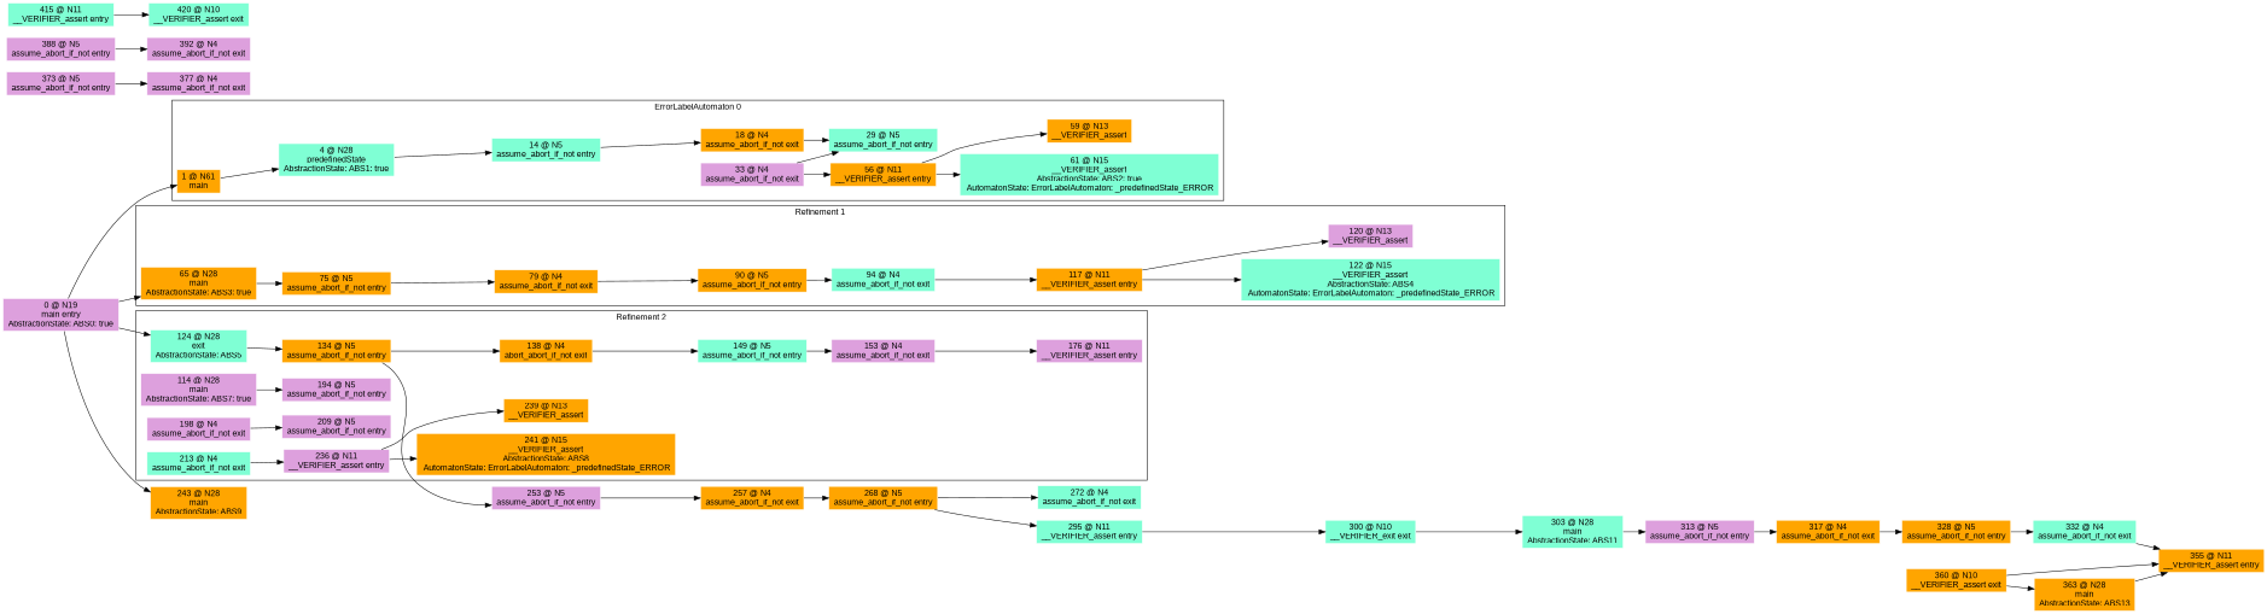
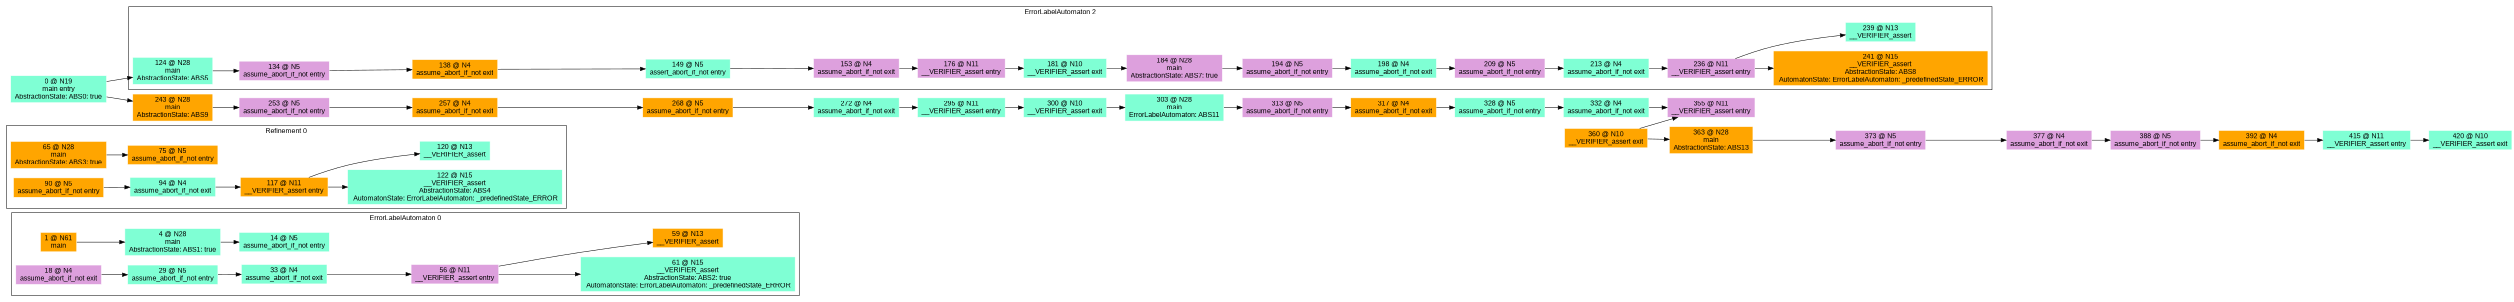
  digraph {
    fontname="Liberation Sans"
    rankdir=LR
    node [color=white fillcolor=orange fontname="Liberation Sans" shape=box style=filled]
    edge [fontname="Liberation Sans"]
    n1 [label="1 @ N61\nmain\n"]
-   n2 [fillcolor=aquamarine label="4 @ N28\npredefinedState\nAbstractionState: ABS1: true\n"]
+   n2 [fillcolor=aquamarine label="4 @ N28\nmain\nAbstractionState: ABS1: true\n"]
    n3 [fillcolor=aquamarine label="14 @ N5\nassume_abort_if_not entry\n"]
-   n4 [label="18 @ N4\nassume_abort_if_not exit\n"]
+   n4 [fillcolor=plum label="18 @ N4\nassume_abort_if_not exit\n"]
    n5 [fillcolor=aquamarine label="29 @ N5\nassume_abort_if_not entry\n"]
-   n6 [fillcolor=plum label="33 @ N4\nassume_abort_if_not exit\n"]
-   n7 [label="56 @ N11\n__VERIFIER_assert entry\n"]
+   n6 [fillcolor=aquamarine label="33 @ N4\nassume_abort_if_not exit\n"]
+   n7 [fillcolor=plum label="56 @ N11\n__VERIFIER_assert entry\n"]
    n8 [fillcolor=aquamarine label="61 @ N15\n__VERIFIER_assert\nAbstractionState: ABS2: true\n AutomatonState: ErrorLabelAutomaton: _predefinedState_ERROR\n"]
    n9 [label="59 @ N13\n__VERIFIER_assert\n"]
    n10 [label="65 @ N28\nmain\nAbstractionState: ABS3: true\n"]
    n11 [label="75 @ N5\nassume_abort_if_not entry\n"]
-   n12 [label="79 @ N4\nassume_abort_if_not exit\n"]
    n13 [label="90 @ N5\nassume_abort_if_not entry\n"]
    n14 [fillcolor=aquamarine label="94 @ N4\nassume_abort_if_not exit\n"]
    n15 [label="117 @ N11\n__VERIFIER_assert entry\n"]
    n16 [fillcolor=aquamarine label="122 @ N15\n__VERIFIER_assert\nAbstractionState: ABS4\n AutomatonState: ErrorLabelAutomaton: _predefinedState_ERROR\n"]
-   n17 [fillcolor=plum label="120 @ N13\n__VERIFIER_assert\n"]
-   n18 [fillcolor=aquamarine label="124 @ N28\nexit\nAbstractionState: ABS5\n"]
-   n19 [label="134 @ N5\nassume_abort_if_not entry\n"]
-   n20 [label="138 @ N4\nabort_abort_if_not exit\n"]
-   n21 [fillcolor=aquamarine label="149 @ N5\nassume_abort_if_not entry\n"]
+   n17 [fillcolor=aquamarine label="120 @ N13\n__VERIFIER_assert\n"]
+   n18 [fillcolor=aquamarine label="124 @ N28\nmain\nAbstractionState: ABS5\n"]
+   n19 [fillcolor=plum label="134 @ N5\nassume_abort_if_not entry\n"]
+   n20 [label="138 @ N4\nassume_abort_if_not exit\n"]
+   n21 [fillcolor=aquamarine label="149 @ N5\nassert_abort_if_not entry\n"]
    n22 [fillcolor=plum label="153 @ N4\nassume_abort_if_not exit\n"]
    n23 [fillcolor=plum label="176 @ N11\n__VERIFIER_assert entry\n"]
-   n25 [fillcolor=plum label="114 @ N28\nmain\nAbstractionState: ABS7: true\n"]
+   n24 [fillcolor=aquamarine label="181 @ N10\n__VERIFIER_assert exit\n"]
+   n25 [fillcolor=plum label="184 @ N28\nmain\nAbstractionState: ABS7: true\n"]
    n26 [fillcolor=plum label="194 @ N5\nassume_abort_if_not entry\n"]
-   n27 [fillcolor=plum label="198 @ N4\nassume_abort_if_not exit\n"]
+   n27 [fillcolor=aquamarine label="198 @ N4\nassume_abort_if_not exit\n"]
    n28 [fillcolor=plum label="209 @ N5\nassume_abort_if_not entry\n"]
    n29 [fillcolor=aquamarine label="213 @ N4\nassume_abort_if_not exit\n"]
    n30 [fillcolor=plum label="236 @ N11\n__VERIFIER_assert entry\n"]
    n31 [label="241 @ N15\n__VERIFIER_assert\nAbstractionState: ABS8\n AutomatonState: ErrorLabelAutomaton: _predefinedState_ERROR\n"]
-   n32 [label="239 @ N13\n__VERIFIER_assert\n"]
-   n33 [fillcolor=plum label="0 @ N19\nmain entry\nAbstractionState: ABS0: true\n"]
+   n32 [fillcolor=aquamarine label="239 @ N13\n__VERIFIER_assert\n"]
+   n33 [fillcolor=aquamarine label="0 @ N19\nmain entry\nAbstractionState: ABS0: true\n"]
    n34 [label="243 @ N28\nmain\nAbstractionState: ABS9\n"]
    n35 [fillcolor=plum label="253 @ N5\nassume_abort_if_not entry\n"]
    n36 [label="257 @ N4\nassume_abort_if_not exit\n"]
    n37 [label="268 @ N5\nassume_abort_if_not entry\n"]
    n38 [fillcolor=aquamarine label="272 @ N4\nassume_abort_if_not exit\n"]
    n39 [fillcolor=aquamarine label="295 @ N11\n__VERIFIER_assert entry\n"]
-   n40 [fillcolor=aquamarine label="300 @ N10\n__VERIFIER_exit exit\n"]
-   n41 [fillcolor=aquamarine label="303 @ N28\nmain\nAbstractionState: ABS11\n"]
+   n40 [fillcolor=aquamarine label="300 @ N10\n__VERIFIER_assert exit\n"]
+   n41 [fillcolor=aquamarine label="303 @ N28\nmain\nErrorLabelAutomaton: ABS11\n"]
    n42 [fillcolor=plum label="313 @ N5\nassume_abort_if_not entry\n"]
    n43 [label="317 @ N4\nassume_abort_if_not exit\n"]
-   n44 [label="328 @ N5\nassume_abort_if_not entry\n"]
+   n44 [fillcolor=aquamarine label="328 @ N5\nassume_abort_if_not entry\n"]
    n45 [fillcolor=aquamarine label="332 @ N4\nassume_abort_if_not exit\n"]
-   n46 [label="355 @ N11\n__VERIFIER_assert entry\n"]
+   n46 [fillcolor=plum label="355 @ N11\n__VERIFIER_assert entry\n"]
    n47 [label="360 @ N10\n__VERIFIER_assert exit\n"]
    n48 [label="363 @ N28\nmain\nAbstractionState: ABS13\n"]
    n49 [fillcolor=plum label="373 @ N5\nassume_abort_if_not entry\n"]
    n50 [fillcolor=plum label="377 @ N4\nassume_abort_if_not exit\n"]
    n51 [fillcolor=plum label="388 @ N5\nassume_abort_if_not entry\n"]
-   n52 [fillcolor=plum label="392 @ N4\nassume_abort_if_not exit\n"]
+   n52 [label="392 @ N4\nassume_abort_if_not exit\n"]
    n53 [fillcolor=aquamarine label="415 @ N11\n__VERIFIER_assert entry\n"]
    n54 [fillcolor=aquamarine label="420 @ N10\n__VERIFIER_assert exit\n"]
    subgraph cluster_1 {
      label="ErrorLabelAutomaton 0"
      n1
      n2
      n3
      n4
      n5
      n6
      n7
      n8
      n9
    }
    subgraph cluster_2 {
-     label="Refinement 1"
+     label="Refinement 0"
      n10
      n11
-     n12
      n13
      n14
      n15
      n16
      n17
    }
    subgraph cluster_3 {
-     label="Refinement 2"
+     label="ErrorLabelAutomaton 2"
      n18
      n19
      n20
      n21
      n22
      n23
+     n24
      n25
      n26
      n27
      n28
      n29
      n30
      n31
      n32
    }
    n1 -> n2
    n2 -> n3
-   n3 -> n4
    n4 -> n5
-   n6 -> n5
+   n5 -> n6
    n6 -> n7
    n7 -> n8
    n7 -> n9
    n10 -> n11
-   n11 -> n12
-   n12 -> n13
    n13 -> n14
    n14 -> n15
    n15 -> n16
    n15 -> n17
    n18 -> n19
    n19 -> n20
    n20 -> n21
    n21 -> n22
    n22 -> n23
+   n23 -> n24
+   n24 -> n25
    n25 -> n26
+   n26 -> n27
    n27 -> n28
+   n28 -> n29
    n29 -> n30
    n30 -> n31
    n30 -> n32
-   n33 -> n1
-   n33 -> n10
    n33 -> n18
    n33 -> n34
-   n19 -> n35
+   n34 -> n35
    n35 -> n36
    n36 -> n37
    n37 -> n38
-   n37 -> n39
+   n38 -> n39
    n39 -> n40
    n40 -> n41
    n41 -> n42
    n42 -> n43
    n43 -> n44
    n44 -> n45
    n45 -> n46
    n47 -> n46
    n47 -> n48
-   n48 -> n46
+   n48 -> n49
    n49 -> n50
+   n50 -> n51
    n51 -> n52
+   n52 -> n53
    n53 -> n54
  }
